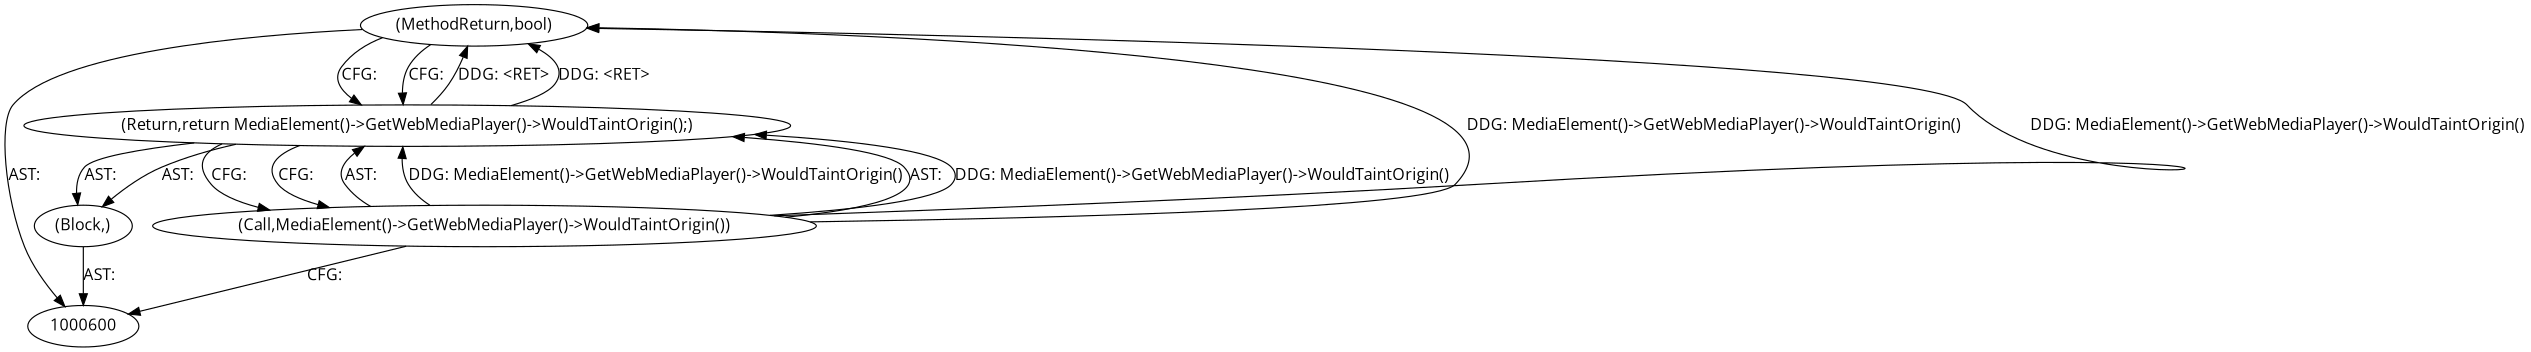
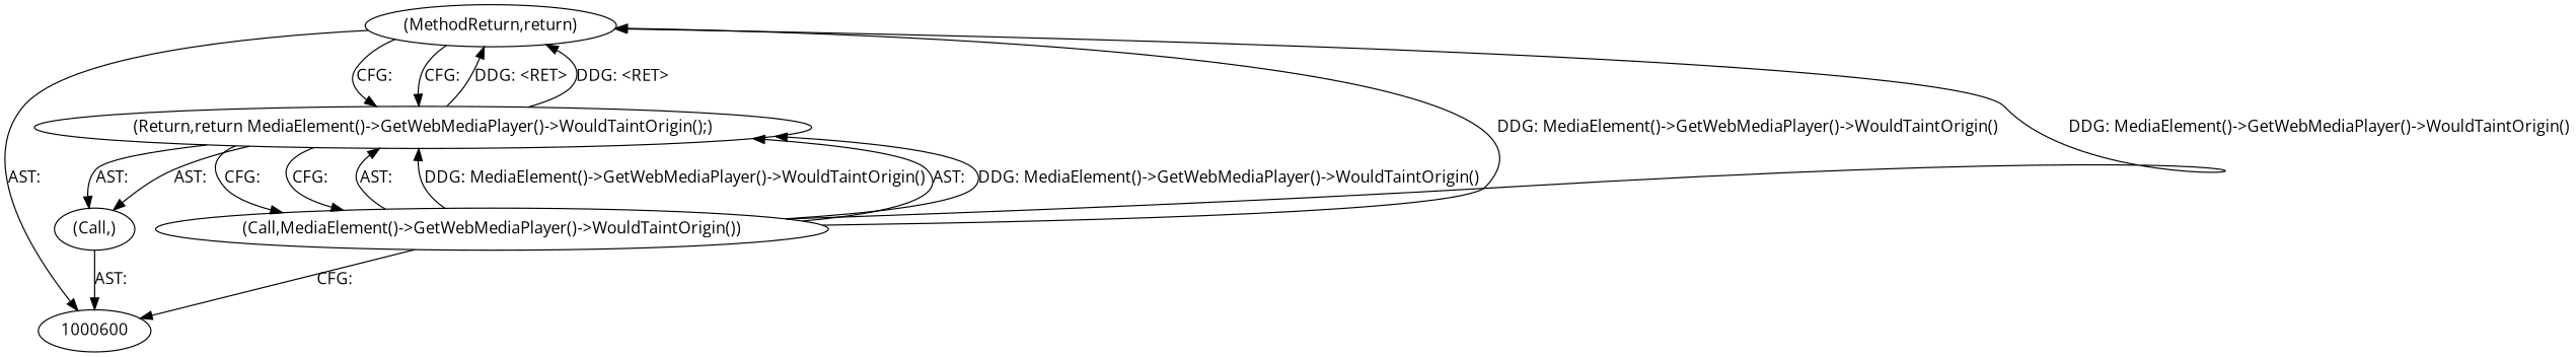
  digraph {
    fontname="Open Sans"
    node [fontname="Open Sans"]
    edge [fontname="Open Sans"]
-   n1 [label="(MethodReturn,bool)"]
+   n1 [label="(MethodReturn,return)"]
    n2 [label="(Return,return MediaElement()->GetWebMediaPlayer()->WouldTaintOrigin();)"]
    n3 [label=1000600]
-   n4 [label="(Block,)"]
+   n4 [label="(Call,)"]
    n5 [label="(Call,MediaElement()->GetWebMediaPlayer()->WouldTaintOrigin())"]
    n1 -> n2 [label="CFG: "]
    n1 -> n2 [label="CFG: "]
    n1 -> n3 [label="AST: "]
    n2 -> n1 [label="DDG: <RET>"]
    n2 -> n1 [label="DDG: <RET>"]
    n2 -> n4 [label="AST: "]
    n2 -> n4 [label="AST: "]
    n2 -> n5 [label="CFG: "]
    n2 -> n5 [label="CFG: "]
    n4 -> n3 [label="AST: "]
    n5 -> n1 [label="DDG: MediaElement()->GetWebMediaPlayer()->WouldTaintOrigin()"]
    n5 -> n1 [label="DDG: MediaElement()->GetWebMediaPlayer()->WouldTaintOrigin()"]
    n5 -> n2 [label="AST: "]
    n5 -> n2 [label="DDG: MediaElement()->GetWebMediaPlayer()->WouldTaintOrigin()"]
    n5 -> n2 [label="AST: "]
    n5 -> n2 [label="DDG: MediaElement()->GetWebMediaPlayer()->WouldTaintOrigin()"]
    n5 -> n3 [label="CFG: "]
  }
